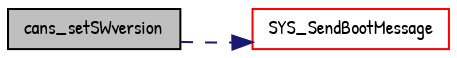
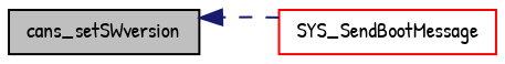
  digraph {
    rankdir=LR
    fontname="Patrick Hand"
    node [fontname="Patrick Hand" fontsize=10 shape=record style=filled]
    n1 [color=black fillcolor=grey75 fontcolor=black height=0.2 label=cans_setSWversion width=0.4]
    n2 [color=red fillcolor=white height=0.2 label=SYS_SendBootMessage width=0.4]
-   n1 -> n2 [color=midnightblue fontname="Patrick Hand" fontsize=10 labelfontname=Helvetica labelfontsize=10 style=dashed]
+   n2 -> n1 [color=midnightblue fontname="Patrick Hand" fontsize=10 labelfontname=Helvetica labelfontsize=10 style=dashed]
  }
